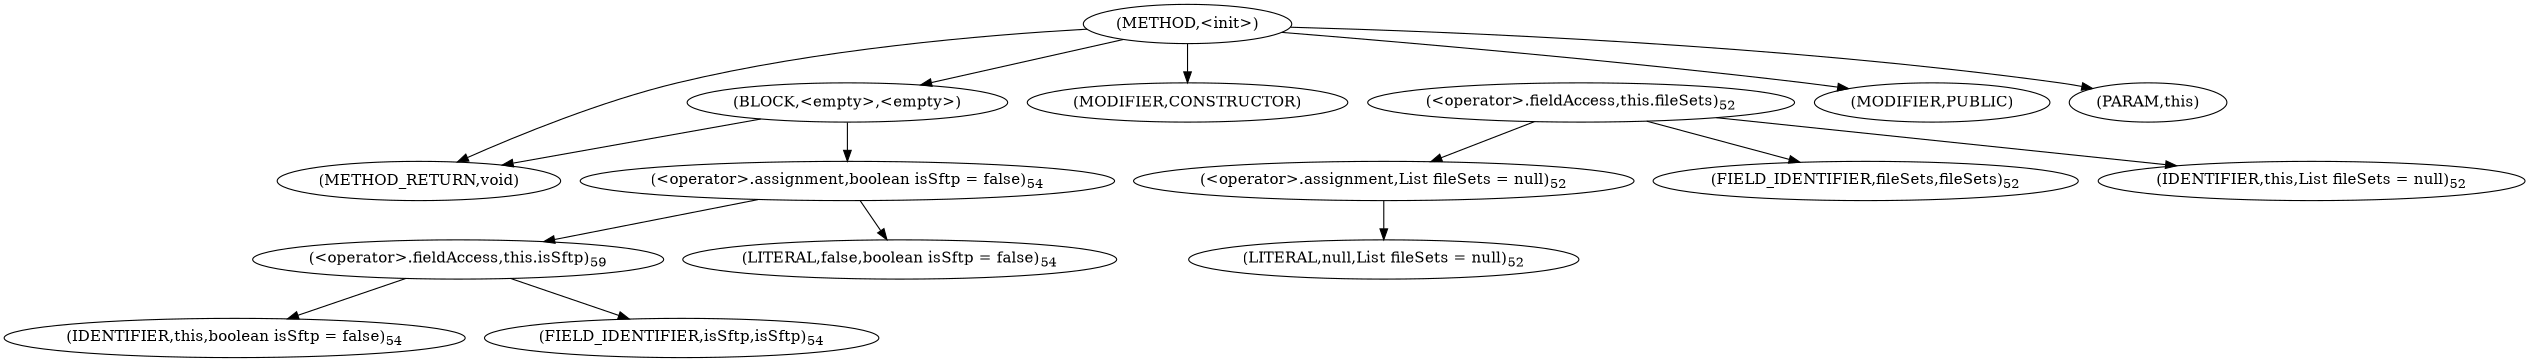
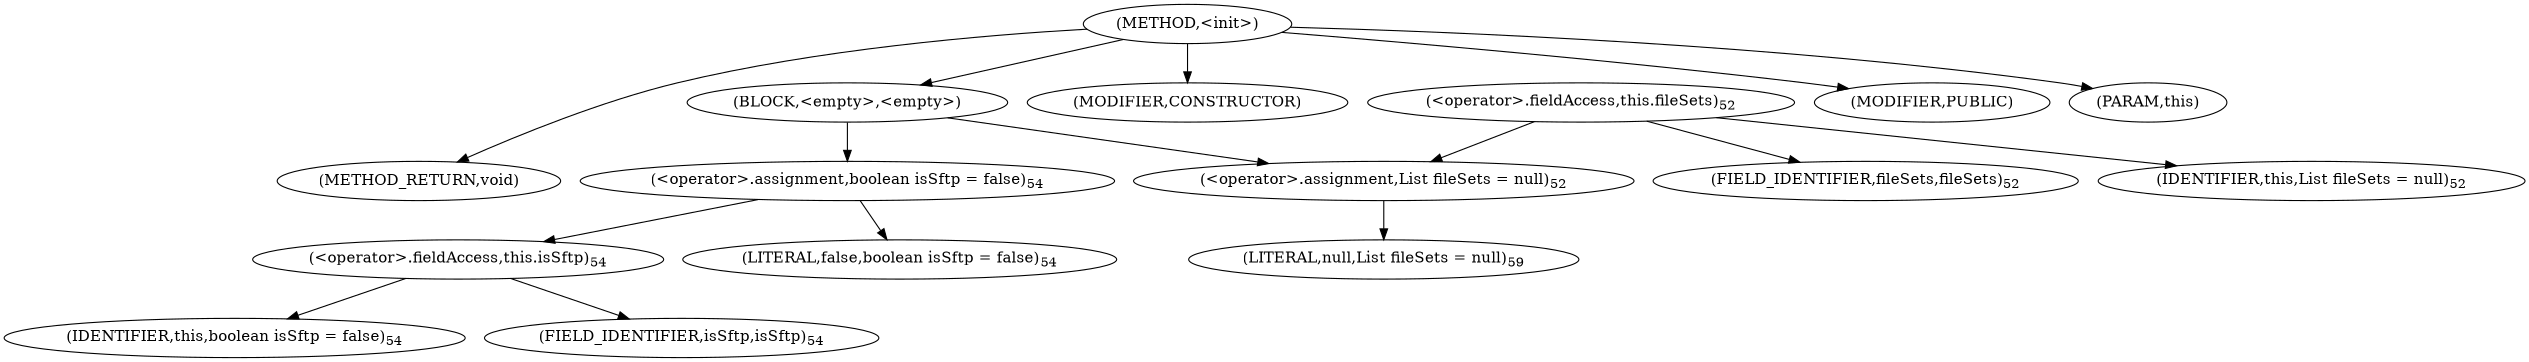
  digraph {
    n1 [label=<(METHOD,&lt;init&gt;)>]
    n2 [label=<(PARAM,this)>]
    n3 [label=<(BLOCK,&lt;empty&gt;,&lt;empty&gt;)>]
    n4 [label=<(MODIFIER,CONSTRUCTOR)>]
    n5 [label=<(MODIFIER,PUBLIC)>]
    n6 [label=<(METHOD_RETURN,void)>]
    n7 [label=<(&lt;operator&gt;.assignment,List fileSets = null)<SUB>52</SUB>>]
    n8 [label=<(&lt;operator&gt;.assignment,boolean isSftp = false)<SUB>54</SUB>>]
-   n9 [label=<(LITERAL,null,List fileSets = null)<SUB>52</SUB>>]
-   n10 [label=<(&lt;operator&gt;.fieldAccess,this.isSftp)<SUB>59</SUB>>]
+   n9 [label=<(LITERAL,null,List fileSets = null)<SUB>59</SUB>>]
+   n10 [label=<(&lt;operator&gt;.fieldAccess,this.isSftp)<SUB>54</SUB>>]
    n11 [label=<(LITERAL,false,boolean isSftp = false)<SUB>54</SUB>>]
    n12 [label=<(&lt;operator&gt;.fieldAccess,this.fileSets)<SUB>52</SUB>>]
    n13 [label=<(IDENTIFIER,this,List fileSets = null)<SUB>52</SUB>>]
    n14 [label=<(FIELD_IDENTIFIER,fileSets,fileSets)<SUB>52</SUB>>]
    n15 [label=<(IDENTIFIER,this,boolean isSftp = false)<SUB>54</SUB>>]
    n16 [label=<(FIELD_IDENTIFIER,isSftp,isSftp)<SUB>54</SUB>>]
    n1 -> n2
    n1 -> n3
    n1 -> n4
    n1 -> n5
    n1 -> n6
-   n3 -> n6
+   n3 -> n7
    n3 -> n8
    n7 -> n9
    n8 -> n10
    n8 -> n11
    n10 -> n15
    n10 -> n16
    n12 -> n7
    n12 -> n13
    n12 -> n14
  }
